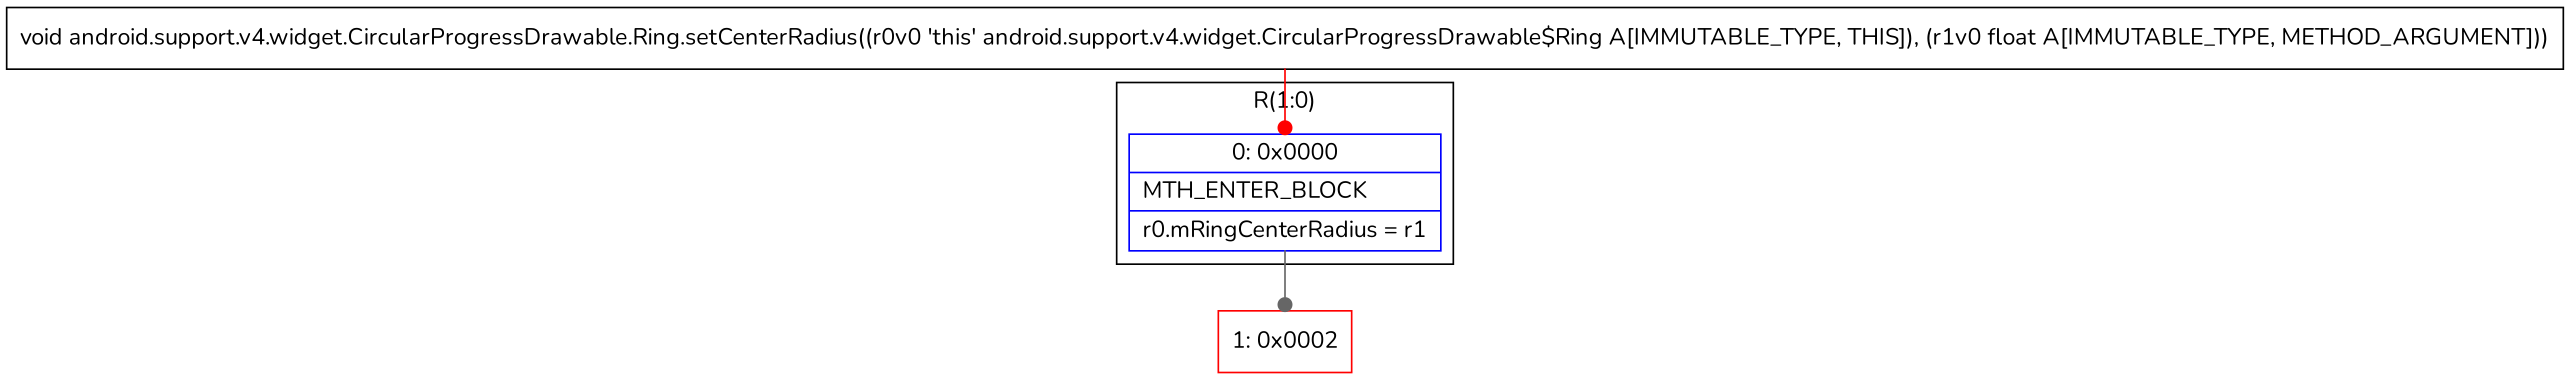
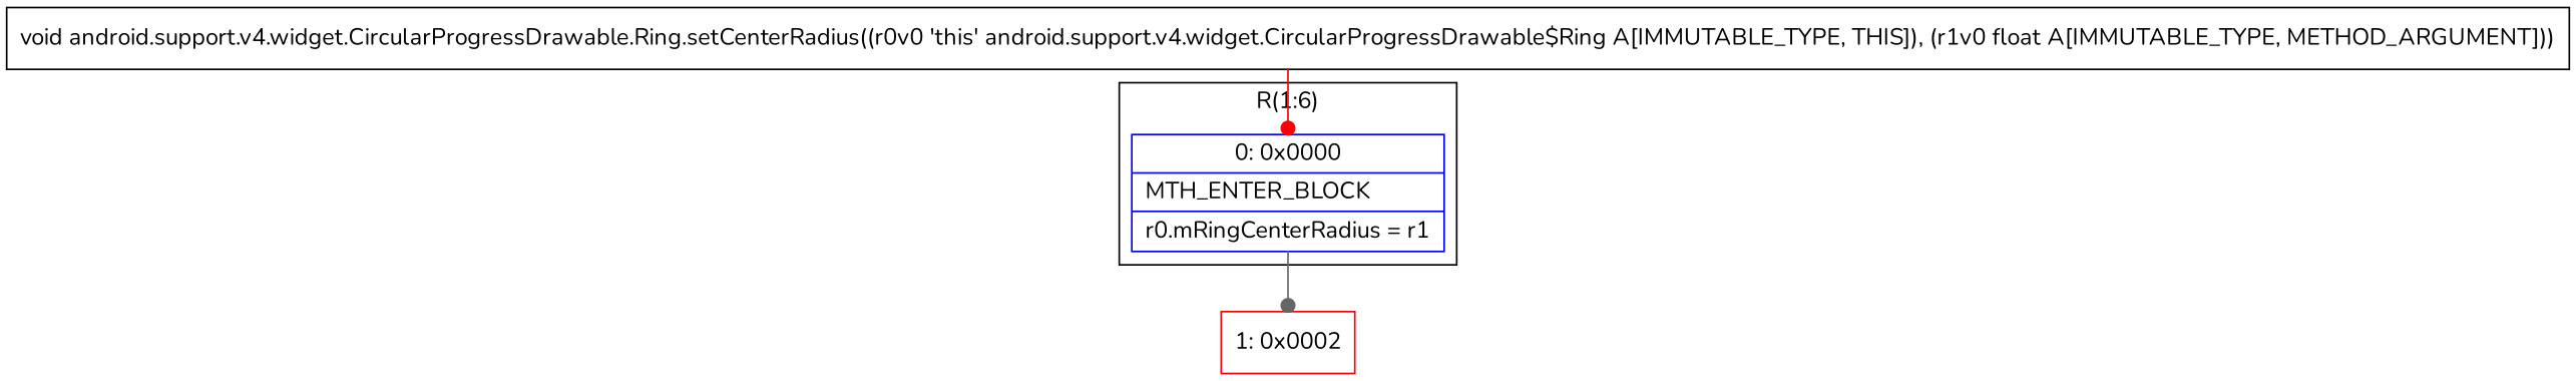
  digraph {
    fontname=Nunito
    node [shape=record fontname=Nunito]
    edge [arrowhead=dot fontname=Nunito]
    n1 [color=blue label="{0\:\ 0x0000|MTH_ENTER_BLOCK\l|r0.mRingCenterRadius = r1\l}"]
    n2 [color=red label="{1\:\ 0x0002}"]
    n3 [label="{void android.support.v4.widget.CircularProgressDrawable.Ring.setCenterRadius((r0v0 'this' android.support.v4.widget.CircularProgressDrawable$Ring A[IMMUTABLE_TYPE, THIS]), (r1v0 float A[IMMUTABLE_TYPE, METHOD_ARGUMENT])) }"]
    subgraph cluster_1 {
-     label="R(1:0)"
+     label="R(1:6)"
      n1
    }
    n1 -> n2 [color=gray40]
    n3 -> n1 [color=red]
  }
